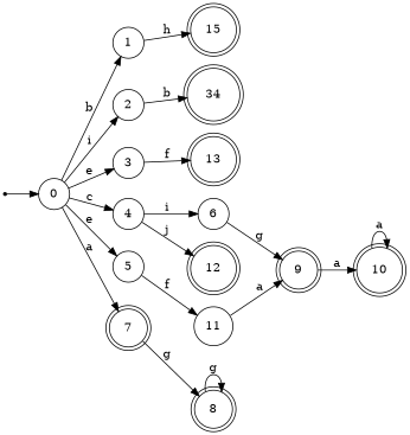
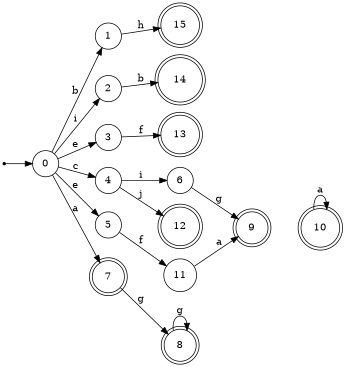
  digraph {
    rankdir=LR
    node [shape=circle]
    dummy0 [shape=point]
    0
    1
    2
    3
    4
    5
    7 [shape=doublecircle]
    15 [shape=doublecircle]
-   14 [shape=doublecircle label=34]
+   14 [shape=doublecircle]
    13 [shape=doublecircle]
    6
    12 [shape=doublecircle]
    11
    9 [shape=doublecircle]
    8 [shape=doublecircle]
    10 [shape=doublecircle]
    dummy0 -> 0
    0 -> 1 [label=b]
    0 -> 2 [label=i]
    0 -> 3 [label=e]
    0 -> 4 [label=c]
    0 -> 5 [label=e]
    0 -> 7 [label=a]
    1 -> 15 [label=h]
    2 -> 14 [label=b]
    3 -> 13 [label=f]
    4 -> 6 [label=i]
    4 -> 12 [label=j]
    5 -> 11 [label=f]
    7 -> 8 [label=g]
    6 -> 9 [label=g]
    11 -> 9 [label=a]
-   9 -> 10 [label=a]
    8 -> 8 [label=g]
    10 -> 10 [label=a]
  }
